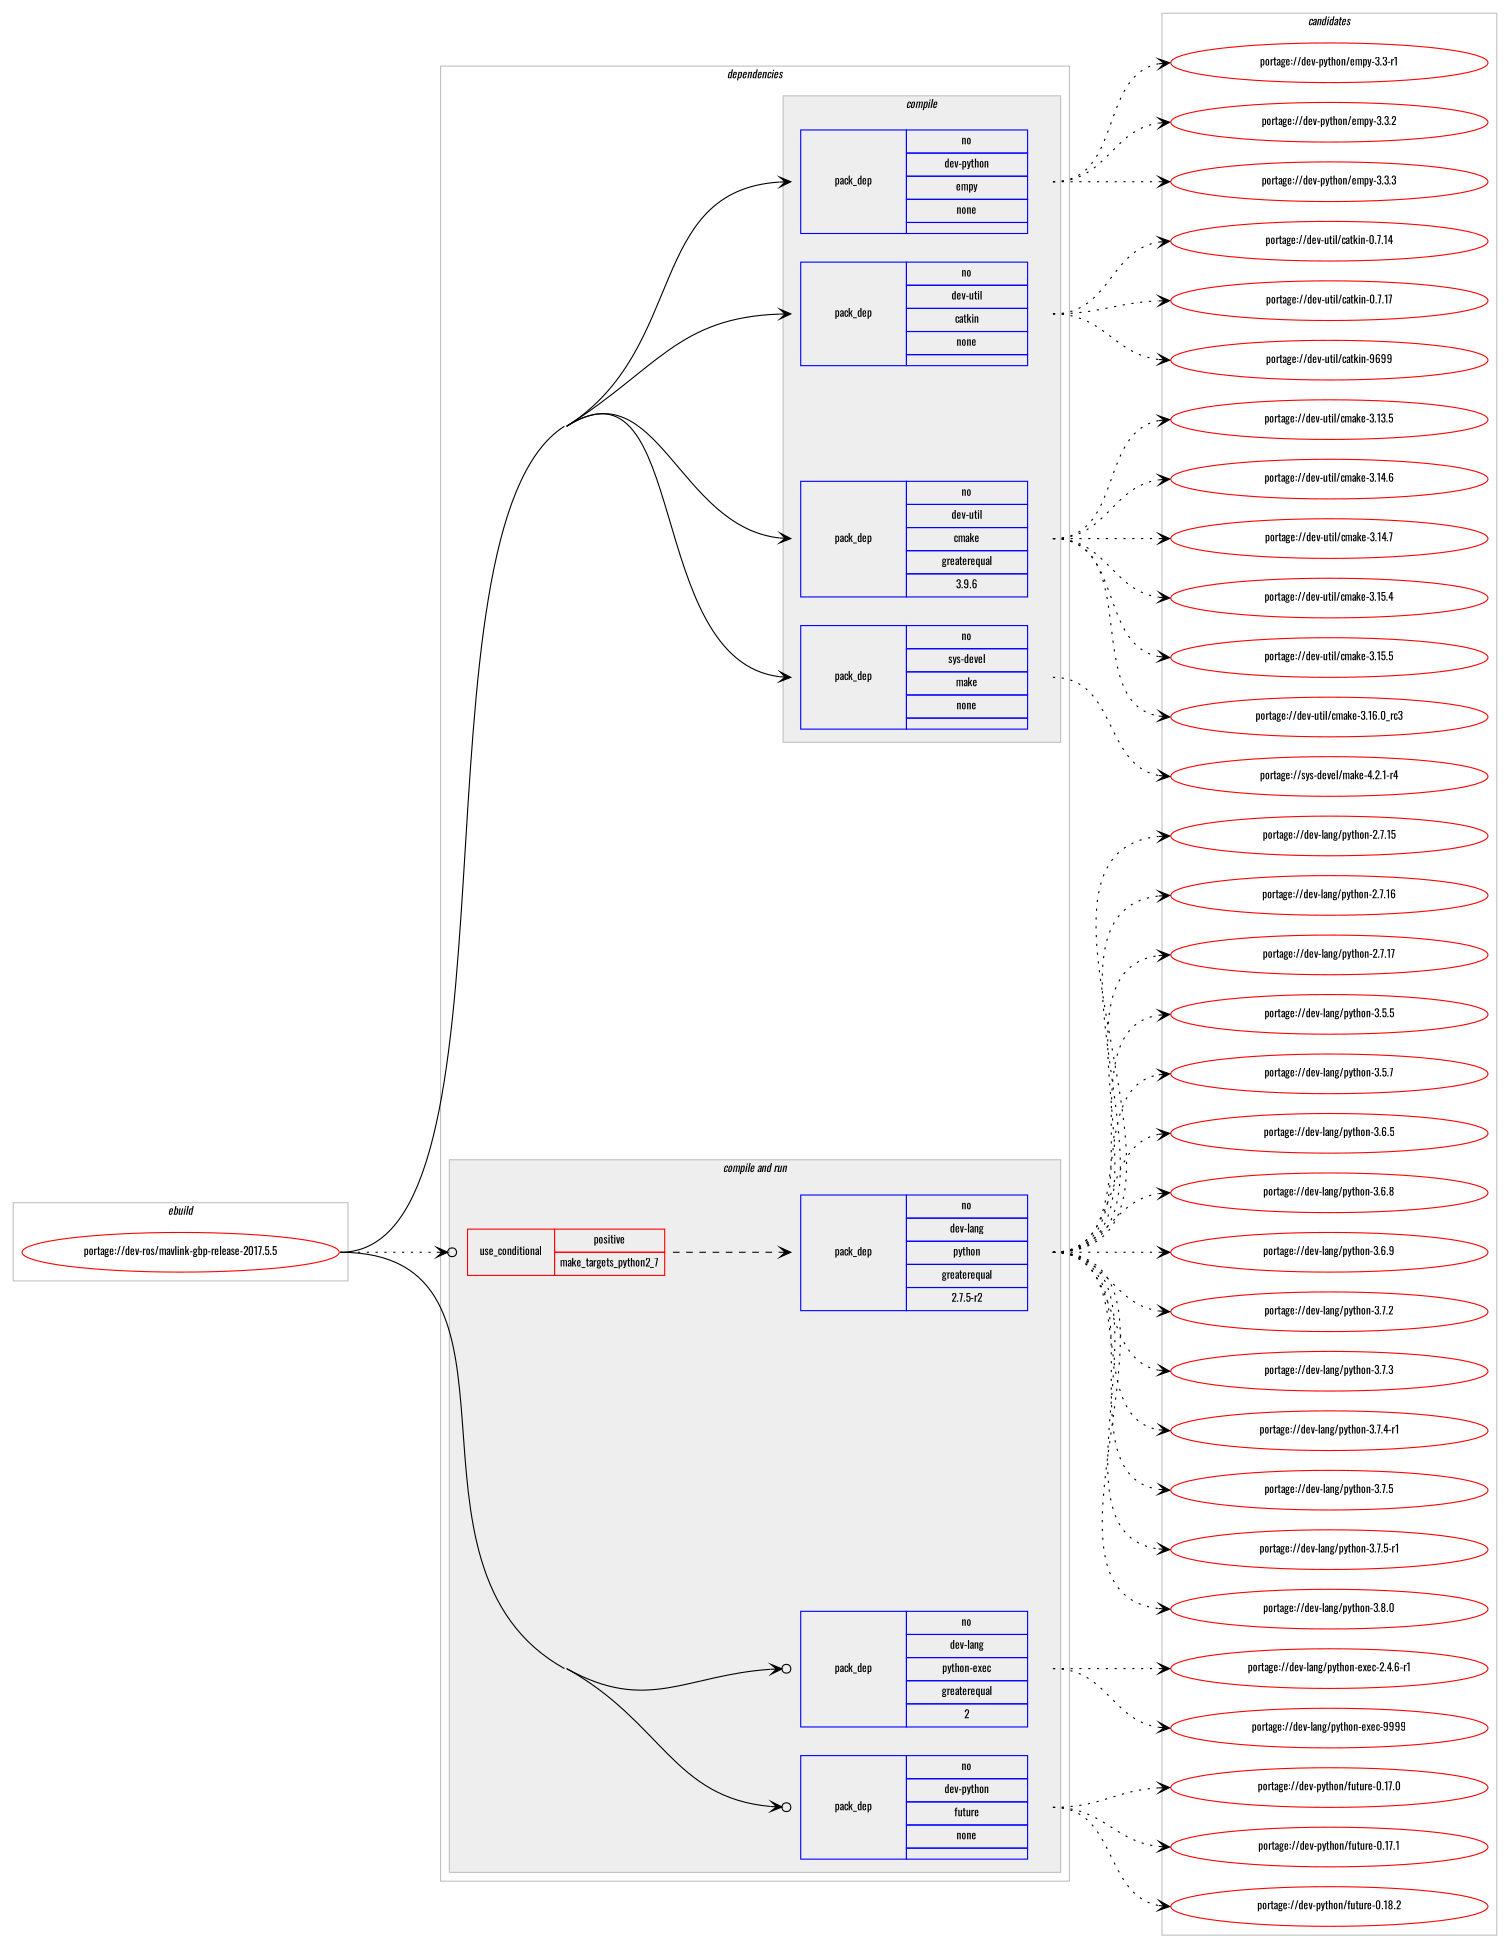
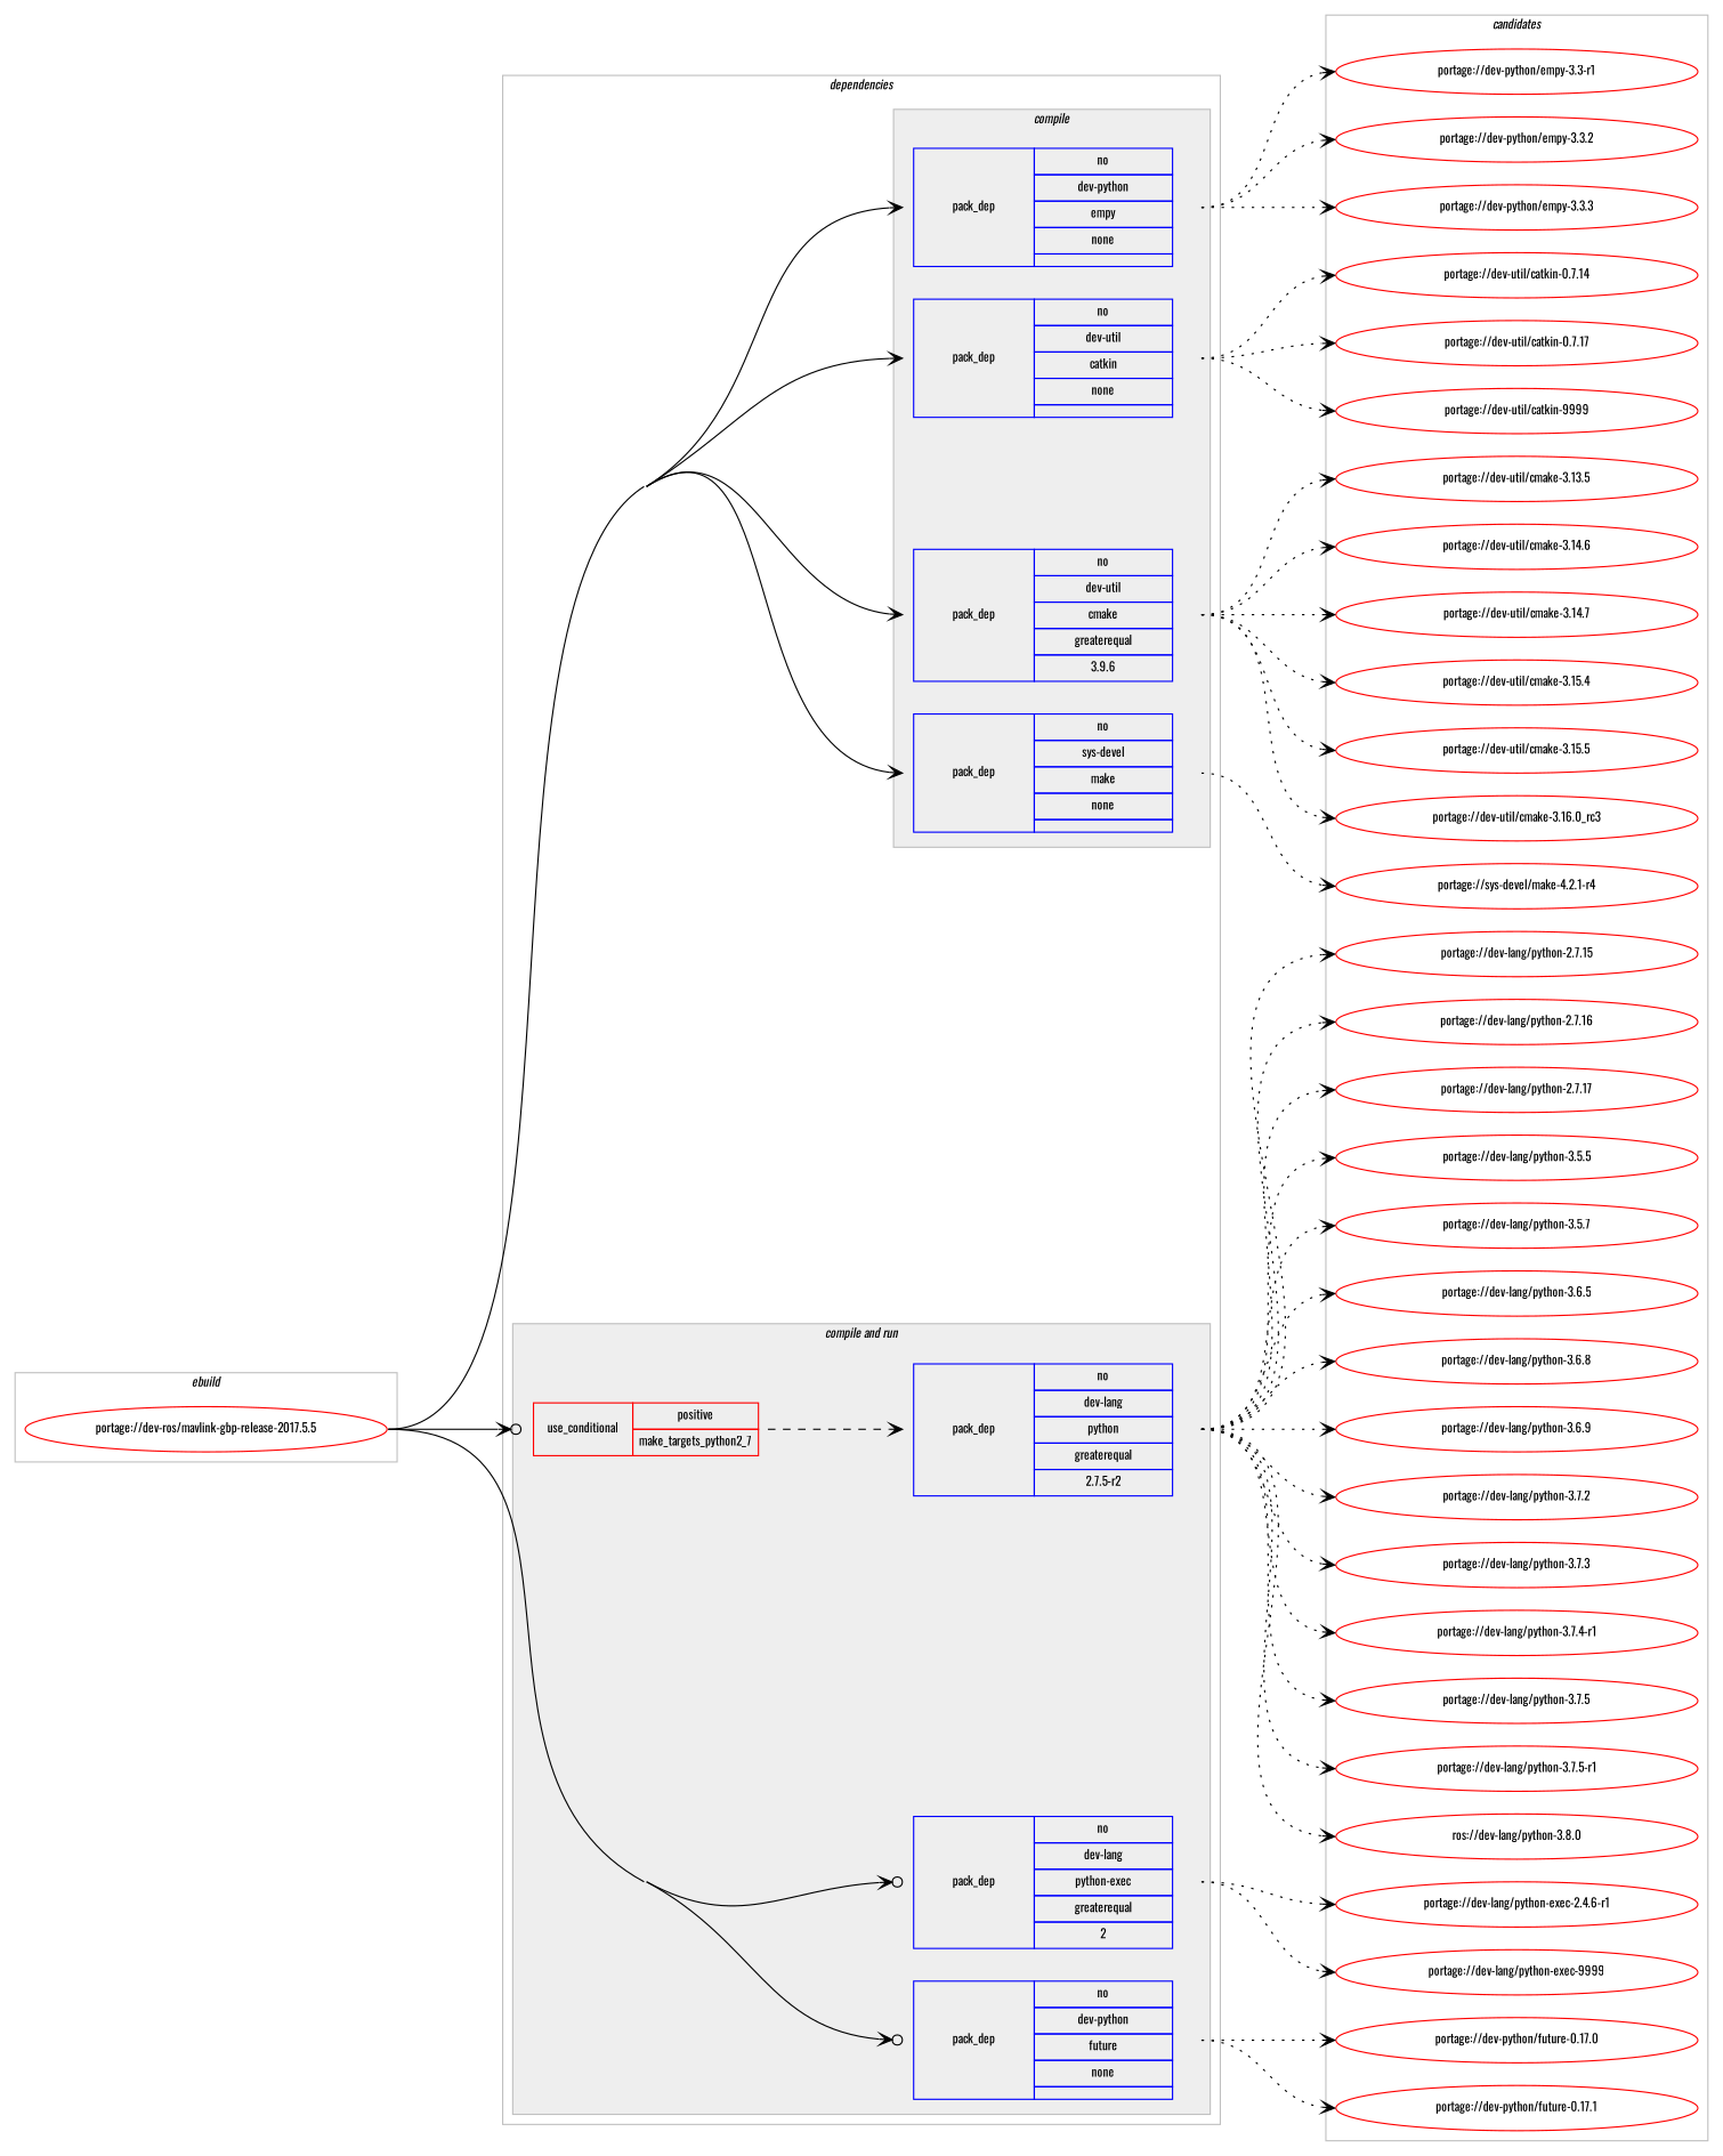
  digraph {
    compound=true
    concentrate=true
    fontname=Oswald
    fontsize=10
    newrank=true
    rankdir=LR
    ranksep=1.5
    node [color=red fontname=Oswald fontsize=10]
    edge [arrowhead=vee fontname=Oswald headport=w style=dotted tailport=e weight=100]
    n1 [label="portage://dev-ros/mavlink-gbp-release-2017.5.5" width=4]
    n2 [color=blue label=<<TABLE BORDER="0" CELLBORDER="1" CELLSPACING="0" CELLPADDING="4" WIDTH="220"><TR><TD ROWSPAN="6" CELLPADDING="30">pack_dep</TD></TR><TR><TD WIDTH="110">no</TD></TR><TR><TD>dev-python</TD></TR><TR><TD>empy</TD></TR><TR><TD>none</TD></TR><TR><TD></TD></TR></TABLE>> shape=none]
    n3 [color=blue label=<<TABLE BORDER="0" CELLBORDER="1" CELLSPACING="0" CELLPADDING="4" WIDTH="220"><TR><TD ROWSPAN="6" CELLPADDING="30">pack_dep</TD></TR><TR><TD WIDTH="110">no</TD></TR><TR><TD>dev-util</TD></TR><TR><TD>catkin</TD></TR><TR><TD>none</TD></TR><TR><TD></TD></TR></TABLE>> shape=none]
    n4 [color=blue label=<<TABLE BORDER="0" CELLBORDER="1" CELLSPACING="0" CELLPADDING="4" WIDTH="220"><TR><TD ROWSPAN="6" CELLPADDING="30">pack_dep</TD></TR><TR><TD WIDTH="110">no</TD></TR><TR><TD>dev-util</TD></TR><TR><TD>cmake</TD></TR><TR><TD>greaterequal</TD></TR><TR><TD>3.9.6</TD></TR></TABLE>> shape=none]
    n5 [color=blue label=<<TABLE BORDER="0" CELLBORDER="1" CELLSPACING="0" CELLPADDING="4" WIDTH="220"><TR><TD ROWSPAN="6" CELLPADDING="30">pack_dep</TD></TR><TR><TD WIDTH="110">no</TD></TR><TR><TD>sys-devel</TD></TR><TR><TD>make</TD></TR><TR><TD>none</TD></TR><TR><TD></TD></TR></TABLE>> shape=none]
    n6 [color=blue label=<<TABLE BORDER="0" CELLBORDER="1" CELLSPACING="0" CELLPADDING="4" WIDTH="220"><TR><TD ROWSPAN="6" CELLPADDING="30">pack_dep</TD></TR><TR><TD WIDTH="110">no</TD></TR><TR><TD>dev-lang</TD></TR><TR><TD>python</TD></TR><TR><TD>greaterequal</TD></TR><TR><TD>2.7.5-r2</TD></TR></TABLE>> shape=none]
    n7 [label=<<TABLE BORDER="0" CELLBORDER="1" CELLSPACING="0" CELLPADDING="4"><TR><TD ROWSPAN="3" CELLPADDING="10">use_conditional</TD></TR><TR><TD>positive</TD></TR><TR><TD>make_targets_python2_7</TD></TR></TABLE>> shape=none]
    n8 [color=blue label=<<TABLE BORDER="0" CELLBORDER="1" CELLSPACING="0" CELLPADDING="4" WIDTH="220"><TR><TD ROWSPAN="6" CELLPADDING="30">pack_dep</TD></TR><TR><TD WIDTH="110">no</TD></TR><TR><TD>dev-lang</TD></TR><TR><TD>python-exec</TD></TR><TR><TD>greaterequal</TD></TR><TR><TD>2</TD></TR></TABLE>> shape=none]
    n9 [color=blue label=<<TABLE BORDER="0" CELLBORDER="1" CELLSPACING="0" CELLPADDING="4" WIDTH="220"><TR><TD ROWSPAN="6" CELLPADDING="30">pack_dep</TD></TR><TR><TD WIDTH="110">no</TD></TR><TR><TD>dev-python</TD></TR><TR><TD>future</TD></TR><TR><TD>none</TD></TR><TR><TD></TD></TR></TABLE>> shape=none]
    n10 [label="portage://dev-python/empy-3.3-r1" width=4]
    n11 [label="portage://dev-python/empy-3.3.2" width=4]
    n12 [label="portage://dev-python/empy-3.3.3" width=4]
    n13 [label="portage://dev-util/catkin-0.7.14" width=4]
    n14 [label="portage://dev-util/catkin-0.7.17" width=4]
-   n15 [label="portage://dev-util/catkin-9699" width=4]
+   n15 [label="portage://dev-util/catkin-9999" width=4]
    n16 [label="portage://dev-util/cmake-3.13.5" width=4]
    n17 [label="portage://dev-util/cmake-3.14.6" width=4]
    n18 [label="portage://dev-util/cmake-3.14.7" width=4]
    n19 [label="portage://dev-util/cmake-3.15.4" width=4]
    n20 [label="portage://dev-util/cmake-3.15.5" width=4]
    n21 [label="portage://dev-util/cmake-3.16.0_rc3" width=4]
    n22 [label="portage://sys-devel/make-4.2.1-r4" width=4]
    n23 [label="portage://dev-lang/python-2.7.15" width=4]
    n24 [label="portage://dev-lang/python-2.7.16" width=4]
    n25 [label="portage://dev-lang/python-2.7.17" width=4]
    n26 [label="portage://dev-lang/python-3.5.5" width=4]
    n27 [label="portage://dev-lang/python-3.5.7" width=4]
    n28 [label="portage://dev-lang/python-3.6.5" width=4]
    n29 [label="portage://dev-lang/python-3.6.8" width=4]
    n30 [label="portage://dev-lang/python-3.6.9" width=4]
    n31 [label="portage://dev-lang/python-3.7.2" width=4]
    n32 [label="portage://dev-lang/python-3.7.3" width=4]
    n33 [label="portage://dev-lang/python-3.7.4-r1" width=4]
    n34 [label="portage://dev-lang/python-3.7.5" width=4]
    n35 [label="portage://dev-lang/python-3.7.5-r1" width=4]
-   n36 [label="portage://dev-lang/python-3.8.0" width=4]
+   n36 [label="ros://dev-lang/python-3.8.0" width=4]
    n37 [label="portage://dev-lang/python-exec-2.4.6-r1" width=4]
    n38 [label="portage://dev-lang/python-exec-9999" width=4]
    n39 [label="portage://dev-python/future-0.17.0" width=4]
    n40 [label="portage://dev-python/future-0.17.1" width=4]
-   n41 [label="portage://dev-python/future-0.18.2" width=4]
    subgraph cluster_1 {
      color=gray
      label=<<i>ebuild</i>>
      rank=same
      n1
    }
    subgraph cluster_2 {
      color=gray
      label=<<i>dependencies</i>>
      subgraph cluster_3 {
        color=gray
        fillcolor="#eeeeee"
        label=<<i>compile</i>>
        style=filled
        subgraph sub_4 {
          color=gray
          fillcolor="#eeeeee"
          label=<<i>compile</i>>
          style=filled
          n2
        }
        subgraph sub_5 {
          color=gray
          fillcolor="#eeeeee"
          label=<<i>compile</i>>
          style=filled
          n3
        }
        subgraph sub_6 {
          color=gray
          fillcolor="#eeeeee"
          label=<<i>compile</i>>
          style=filled
          n4
        }
        subgraph sub_7 {
          color=gray
          fillcolor="#eeeeee"
          label=<<i>compile</i>>
          style=filled
          n5
        }
      }
      subgraph cluster_8 {
        color=gray
        fillcolor="#eeeeee"
        label=<<i>compile and run</i>>
        style=filled
        subgraph sub_9 {
          color=gray
          fillcolor="#eeeeee"
          label=<<i>compile and run</i>>
          style=filled
          n7
          subgraph sub_10 {
            color=gray
            fillcolor="#eeeeee"
            label=<<i>compile and run</i>>
            style=filled
            n6
          }
        }
        subgraph sub_11 {
          color=gray
          fillcolor="#eeeeee"
          label=<<i>compile and run</i>>
          style=filled
          n8
        }
        subgraph sub_12 {
          color=gray
          fillcolor="#eeeeee"
          label=<<i>compile and run</i>>
          style=filled
          n9
        }
      }
      subgraph cluster_13 {
        color=gray
        fillcolor="#eeeeee"
        label=<<i>run</i>>
        style=filled
      }
    }
    subgraph cluster_14 {
      color=gray
      label=<<i>candidates</i>>
      rank=same
      subgraph sub_15 {
        color=black
        label=<<i>candidates</i>>
        nodesep=1
        rank=same
        n10
        n11
        n12
      }
      subgraph sub_16 {
        color=black
        label=<<i>candidates</i>>
        nodesep=1
        rank=same
        n13
        n14
        n15
      }
      subgraph sub_17 {
        color=black
        label=<<i>candidates</i>>
        nodesep=1
        rank=same
        n16
        n17
        n18
        n19
        n20
        n21
      }
      subgraph sub_18 {
        color=black
        label=<<i>candidates</i>>
        nodesep=1
        rank=same
        n22
      }
      subgraph sub_19 {
        color=black
        label=<<i>candidates</i>>
        nodesep=1
        rank=same
        n23
        n24
        n25
        n26
        n27
        n28
        n29
        n30
        n31
        n32
        n33
        n34
        n35
        n36
      }
      subgraph sub_20 {
        color=black
        label=<<i>candidates</i>>
        nodesep=1
        rank=same
        n37
        n38
      }
      subgraph sub_21 {
        color=black
        label=<<i>candidates</i>>
        nodesep=1
        rank=same
        n39
        n40
-       n41
      }
    }
    n1 -> n2 [style=solid weight=20]
    n1 -> n3 [style=solid weight=20]
    n1 -> n4 [style=solid weight=20]
    n1 -> n5 [style=solid weight=20]
-   n1 -> n7 [arrowhead=odotvee weight=20]
+   n1 -> n7 [arrowhead=odotvee style=solid weight=20]
    n1 -> n8 [arrowhead=odotvee style=solid weight=20]
    n1 -> n9 [arrowhead=odotvee style=solid weight=20]
    n2 -> n10
    n2 -> n11
    n2 -> n12
    n3 -> n13
    n3 -> n14
    n3 -> n15
    n4 -> n16
    n4 -> n17
    n4 -> n18
    n4 -> n19
    n4 -> n20
    n4 -> n21
    n5 -> n22
    n6 -> n23
    n6 -> n24
    n6 -> n25
    n6 -> n26
    n6 -> n27
    n6 -> n28
    n6 -> n29
    n6 -> n30
    n6 -> n31
    n6 -> n32
    n6 -> n33
    n6 -> n34
    n6 -> n35
    n6 -> n36
    n7 -> n6 [style=dashed weight=20]
    n8 -> n37
    n8 -> n38
    n9 -> n39
    n9 -> n40
-   n9 -> n41
  }
